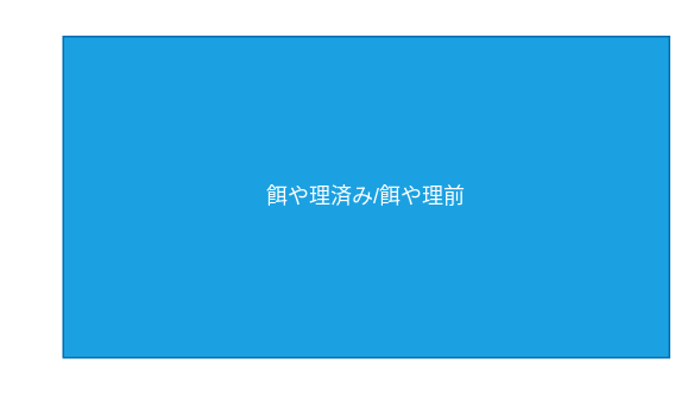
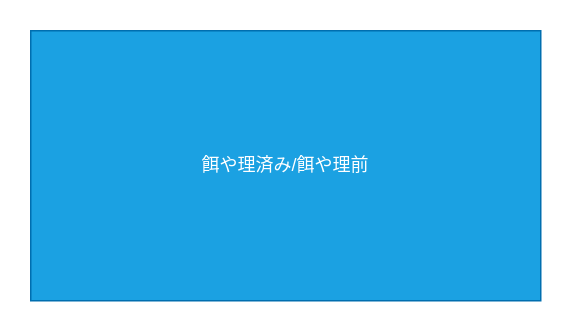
  <mxCell id="0" />
  <mxCell id="1" parent="0" />
- <mxCell id="2" value="餌や理済み/餌や理前" style="rounded=0;whiteSpace=wrap;html=1;fillColor=#1ba1e2;fontColor=#ffffff;strokeColor=#006EAF;" vertex="1" parent="1"><mxGeometry x="35" y="20" width="340" height="180" as="geometry" /></mxCell>
+ <mxCell id="2" value="餌や理済み/餌や理前" style="rounded=0;whiteSpace=wrap;html=1;fillColor=#1ba1e2;fontColor=#ffffff;strokeColor=#006EAF;" vertex="1" parent="1"><mxGeometry x="20" y="20" width="340" height="180" as="geometry" /></mxCell>
